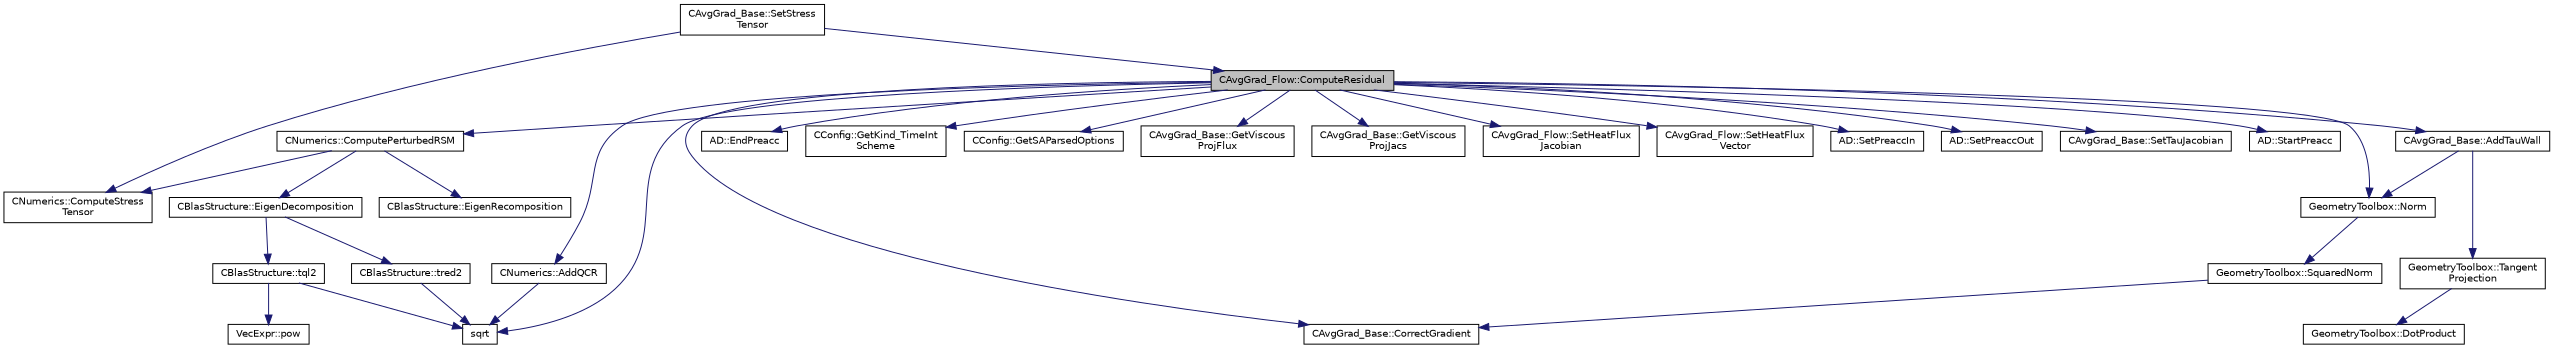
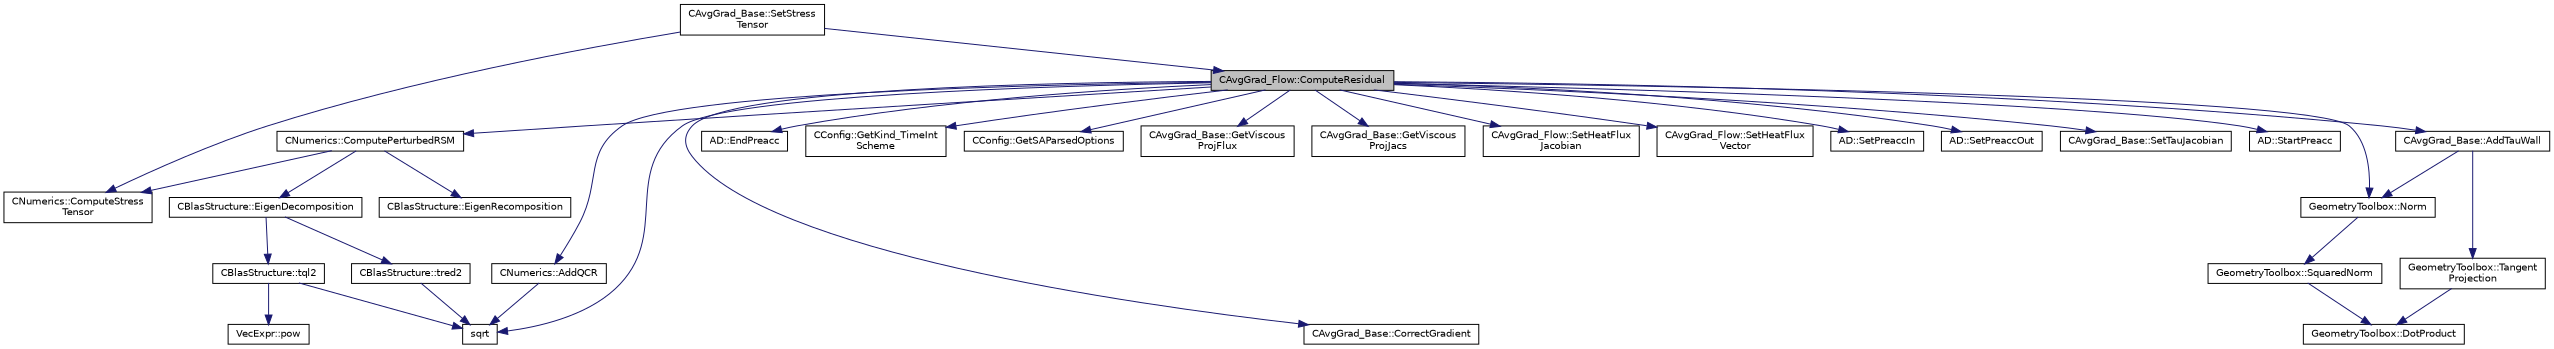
  digraph {
    rankdir=TB
    node [color=black fillcolor=white fontname=Helvetica fontsize=10 shape=record style=filled]
    edge [color=midnightblue fontname=Helvetica fontsize=10 labelfontname=Helvetica labelfontsize=10 style=solid]
    n1 [fillcolor=grey75 fontcolor=black height=0.2 label="CAvgGrad_Flow::ComputeResidual" width=0.4]
    n2 [height=0.2 label="CNumerics::AddQCR" width=0.4]
    n3 [height=0.2 label=sqrt width=0.4]
    n4 [height=0.2 label="CAvgGrad_Base::AddTauWall" width=0.4]
    n5 [height=0.2 label="GeometryToolbox::Norm" width=0.4]
    n6 [height=0.2 label="CNumerics::ComputePerturbedRSM" width=0.4]
    n7 [height=0.2 label="CAvgGrad_Base::CorrectGradient" width=0.4]
    n8 [height=0.2 label="AD::EndPreacc" width=0.4]
    n9 [height=0.2 label="CConfig::GetKind_TimeInt\lScheme" width=0.4]
    n10 [height=0.2 label="CConfig::GetSAParsedOptions" width=0.4]
    n11 [height=0.2 label="CAvgGrad_Base::GetViscous\lProjFlux" width=0.4]
    n12 [height=0.2 label="CAvgGrad_Base::GetViscous\lProjJacs" width=0.4]
    n13 [height=0.2 label="CAvgGrad_Flow::SetHeatFlux\lJacobian" width=0.4]
    n14 [height=0.2 label="CAvgGrad_Flow::SetHeatFlux\lVector" width=0.4]
    n15 [height=0.2 label="AD::SetPreaccIn" width=0.4]
    n16 [height=0.2 label="AD::SetPreaccOut" width=0.4]
    n17 [height=0.2 label="CAvgGrad_Base::SetTauJacobian" width=0.4]
    n18 [height=0.2 label="AD::StartPreacc" width=0.4]
    n19 [height=0.2 label="GeometryToolbox::Tangent\lProjection" width=0.4]
    n20 [height=0.2 label="GeometryToolbox::SquaredNorm" width=0.4]
    n21 [height=0.2 label="CNumerics::ComputeStress\lTensor" width=0.4]
    n22 [height=0.2 label="CBlasStructure::EigenDecomposition" width=0.4]
    n23 [height=0.2 label="CBlasStructure::EigenRecomposition" width=0.4]
    n24 [height=0.2 label="CAvgGrad_Base::SetStress\lTensor" width=0.4]
    n25 [height=0.2 label="GeometryToolbox::DotProduct" width=0.4]
    n26 [height=0.2 label="CBlasStructure::tql2" width=0.4]
    n27 [height=0.2 label="CBlasStructure::tred2" width=0.4]
    n28 [height=0.2 label="VecExpr::pow" width=0.4]
    n1 -> n2
    n1 -> n3
    n1 -> n4
    n1 -> n5
    n1 -> n6
    n1 -> n7
    n1 -> n8
    n1 -> n9
    n1 -> n10
    n1 -> n11
    n1 -> n12
    n1 -> n13
    n1 -> n14
    n1 -> n15
    n1 -> n16
    n1 -> n17
    n1 -> n18
    n2 -> n3
    n4 -> n5
    n4 -> n19
    n5 -> n20
    n6 -> n21
    n6 -> n22
    n6 -> n23
    n19 -> n25
-   n20 -> n7
+   n20 -> n25
    n22 -> n26
    n22 -> n27
    n24 -> n1
    n24 -> n21
    n26 -> n3
    n26 -> n28
    n27 -> n3
  }
